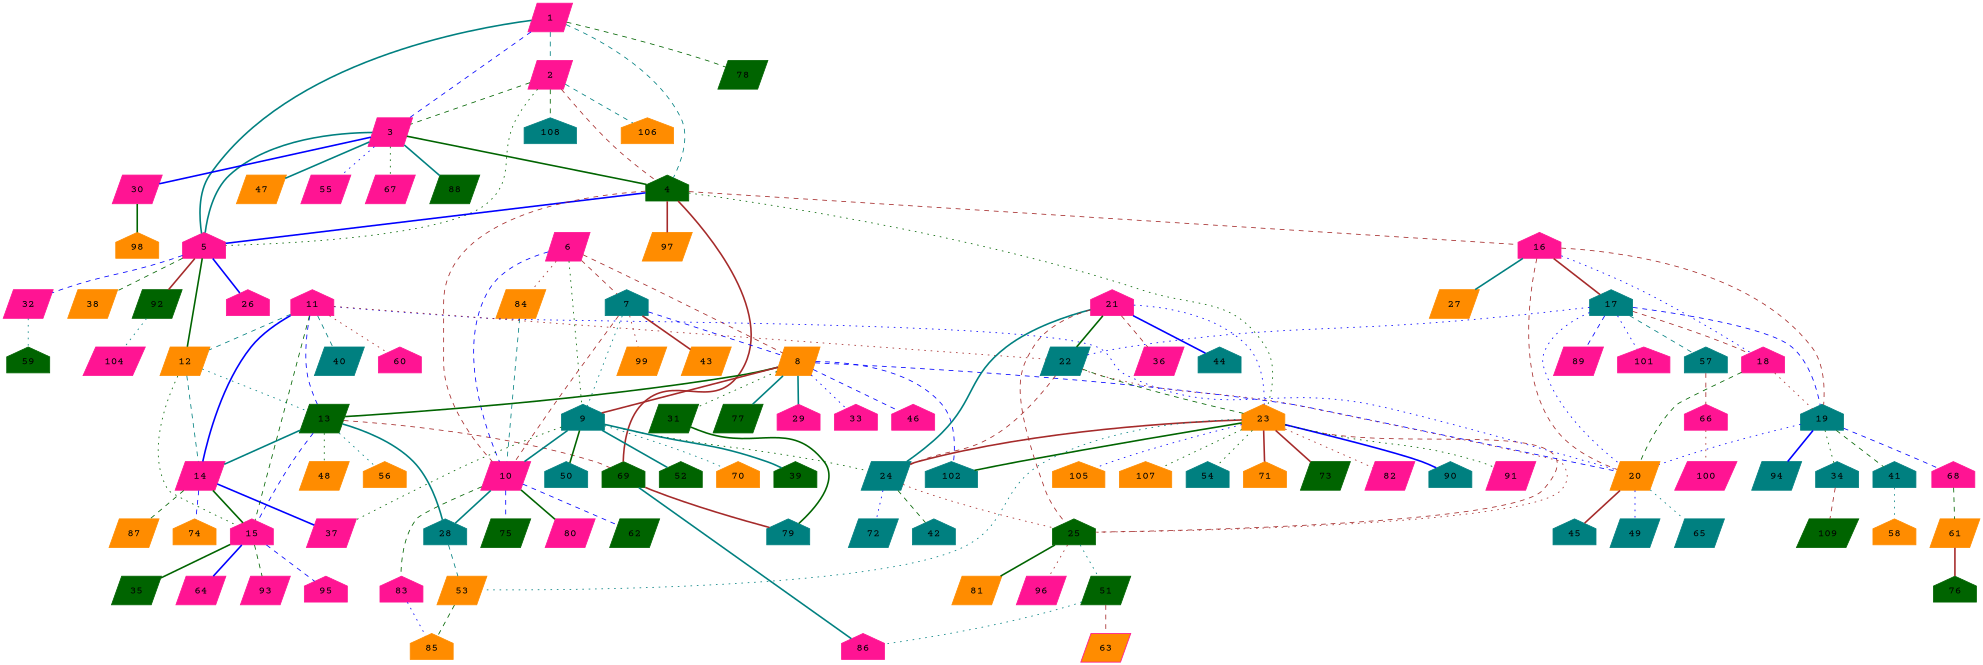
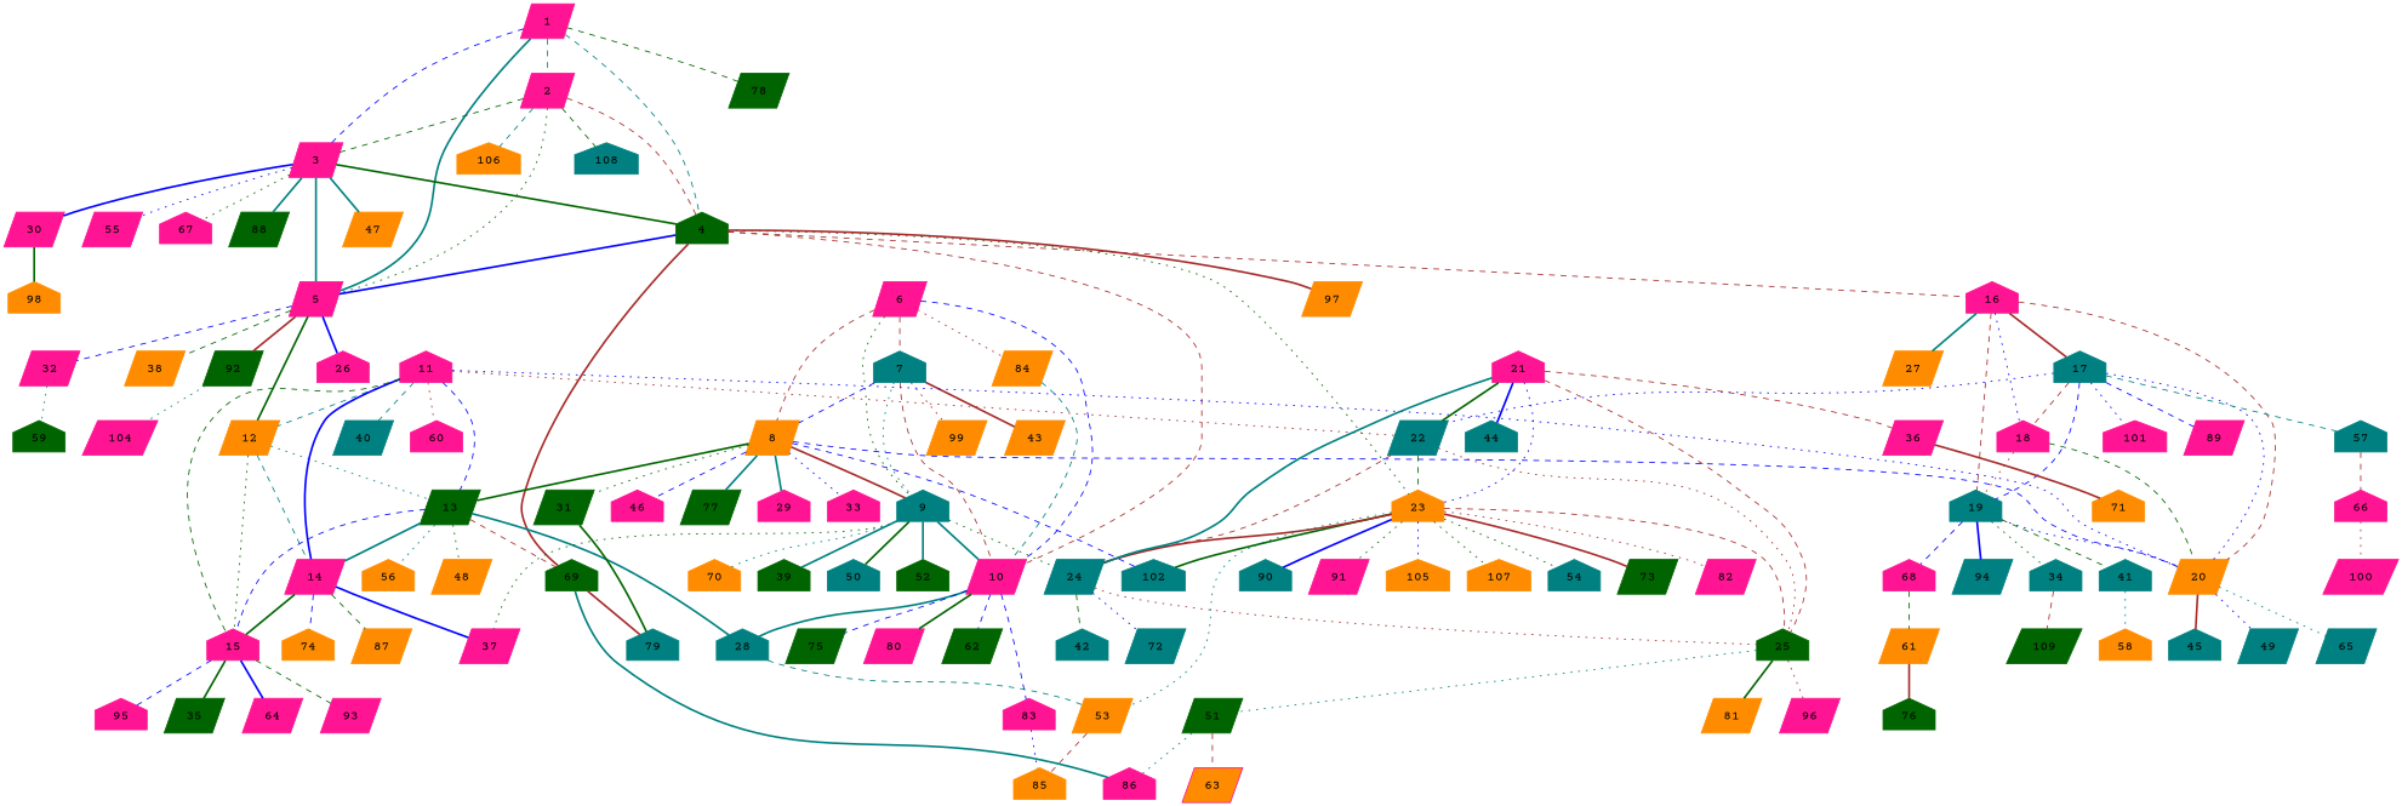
  graph {
    fontname="Courier Prime"
    node [color=deeppink fontname="Courier Prime" shape=parallelogram style=filled]
    edge [color=brown fontname="Courier Prime" style=dashed]
    1
    2
    3
    4 [color=darkgreen shape=house]
-   5 [shape=house]
+   5
    78 [color=darkgreen]
    106 [color=darkorange shape=house]
    108 [color=teal shape=house]
    30
    47 [color=darkorange]
    55
-   67
+   67 [shape=house]
    88 [color=darkgreen]
    10
    16 [shape=house]
    23 [color=darkorange shape=house]
    69 [color=darkgreen shape=house]
    97 [color=darkorange]
    12 [color=darkorange]
    26 [shape=house]
    32
    38 [color=darkorange]
    92 [color=darkgreen]
    98 [color=darkorange shape=house]
    28 [color=teal shape=house]
    62 [color=darkgreen]
    75 [color=darkgreen]
    80
    83 [shape=house]
    20 [color=darkorange]
    17 [color=teal shape=house]
    18 [shape=house]
    19 [color=teal shape=house]
    27 [color=darkorange]
    102 [color=teal shape=house]
    24 [color=teal]
    25 [color=darkgreen shape=house]
    53 [color=darkorange]
    54 [color=teal shape=house]
    71 [color=darkorange shape=house]
    73 [color=darkgreen]
    82
    90 [color=teal shape=house]
    91
    105 [color=darkorange shape=house]
    107 [color=darkorange shape=house]
    79 [color=teal shape=house]
    86 [shape=house]
    13 [color=darkgreen]
    14
    15 [shape=house]
    59 [color=darkgreen shape=house]
    104
    6
    7 [color=teal shape=house]
    8 [color=darkorange]
    9 [color=teal shape=house]
    84 [color=darkorange]
    43 [color=darkorange]
    99 [color=darkorange]
    29 [shape=house]
    31 [color=darkgreen]
    33 [shape=house]
    46 [shape=house]
    77 [color=darkgreen]
    37
    39 [color=darkgreen shape=house]
    50 [color=teal shape=house]
    52 [color=darkgreen shape=house]
    70 [color=darkorange shape=house]
    48 [color=darkorange]
    56 [color=darkorange shape=house]
    45 [color=teal shape=house]
    49 [color=teal]
    65 [color=teal]
    42 [color=teal shape=house]
    72 [color=teal]
    85 [color=darkorange shape=house]
    11 [shape=house]
    22 [color=teal]
    40 [color=teal]
    60 [shape=house]
    74 [color=darkorange shape=house]
    87 [color=darkorange]
    35 [color=darkgreen]
    64
    93
    95 [shape=house]
    57 [color=teal shape=house]
    89
    101 [shape=house]
    34 [color=teal shape=house]
    41 [color=teal shape=house]
    68 [shape=house]
    94 [color=teal]
    66 [shape=house]
    109 [color=darkgreen]
    58 [color=darkorange shape=house]
    61 [color=darkorange]
    21 [shape=house]
    36
    44 [color=teal shape=house]
    51 [color=darkgreen]
    81 [color=darkorange]
    96
    63 [fillcolor=darkorange]
    100
    76 [color=darkgreen shape=house]
    1 -- 2 [color=teal]
    1 -- 3 [color=blue]
    1 -- 4 [color=teal]
    1 -- 5 [color=teal style=bold]
    1 -- 78 [color=darkgreen]
    2 -- 3 [color=darkgreen]
    2 -- 4
    2 -- 5 [color=darkgreen style=dotted]
    2 -- 106 [color=teal]
    2 -- 108 [color=darkgreen]
    3 -- 4 [color=darkgreen style=bold]
    3 -- 5 [color=teal style=bold]
    3 -- 30 [color=blue style=bold]
    3 -- 47 [color=teal style=bold]
    3 -- 55 [color=blue style=dotted]
    3 -- 67 [color=darkgreen style=dotted]
    3 -- 88 [color=teal style=bold]
    4 -- 5 [color=blue style=bold]
    4 -- 10
    4 -- 16
    4 -- 23 [color=darkgreen style=dotted]
    4 -- 69 [style=bold]
    4 -- 97 [style=bold]
    5 -- 12 [color=darkgreen style=bold]
    5 -- 26 [color=blue style=bold]
    5 -- 32 [color=blue]
    5 -- 38 [color=darkgreen]
    5 -- 92 [style=bold]
    30 -- 98 [color=darkgreen style=bold]
    10 -- 28 [color=teal style=bold]
    10 -- 62 [color=blue]
    10 -- 75 [color=blue]
    10 -- 80 [color=darkgreen style=bold]
-   10 -- 83 [color=darkgreen]
+   10 -- 83 [color=blue]
    16 -- 20
    16 -- 17 [style=bold]
    16 -- 18 [color=blue style=dotted]
    16 -- 19
    16 -- 27 [color=teal style=bold]
    23 -- 102 [color=darkgreen style=bold]
    23 -- 24 [style=bold]
    23 -- 25
    23 -- 53 [color=teal style=dotted]
    23 -- 54 [color=darkgreen style=dotted]
-   23 -- 71 [style=bold]
+   36 -- 71 [style=bold]
    23 -- 73 [style=bold]
    23 -- 82 [style=dotted]
    23 -- 90 [color=blue style=bold]
    23 -- 91 [color=darkgreen style=dotted]
    23 -- 105 [color=blue style=dotted]
    23 -- 107 [color=darkgreen style=dotted]
    69 -- 79 [style=bold]
    69 -- 86 [color=teal style=bold]
    12 -- 13 [color=teal style=dotted]
    12 -- 14 [color=teal]
    12 -- 15 [color=darkgreen style=dotted]
    32 -- 59 [color=teal style=dotted]
    92 -- 104 [color=teal style=dotted]
    28 -- 53 [color=teal]
    83 -- 85 [color=blue style=dotted]
    20 -- 45 [style=bold]
    20 -- 49 [color=blue style=dotted]
    20 -- 65 [color=teal style=dotted]
    17 -- 20 [color=blue style=dotted]
    17 -- 18
    17 -- 19 [color=blue]
    17 -- 22 [color=blue style=dotted]
    17 -- 57 [color=teal]
    17 -- 89 [color=blue]
    17 -- 101 [color=blue style=dotted]
    18 -- 20 [color=darkgreen]
    18 -- 19 [style=dotted]
    19 -- 20 [color=blue style=dotted]
    19 -- 34 [color=darkgreen style=dotted]
    19 -- 41 [color=darkgreen]
    19 -- 68 [color=blue]
    19 -- 94 [color=blue style=bold]
    24 -- 25 [style=dotted]
    24 -- 42 [color=darkgreen]
    24 -- 72 [color=blue style=dotted]
    25 -- 51 [color=teal style=dotted]
    25 -- 81 [color=darkgreen style=bold]
    25 -- 96 [style=dotted]
-   53 -- 85 [color=darkgreen]
+   53 -- 85
    13 -- 69
    13 -- 28 [color=teal style=bold]
    13 -- 14 [color=teal style=bold]
    13 -- 15 [color=blue]
    13 -- 48 [color=darkgreen style=dotted]
    13 -- 56 [color=teal style=dotted]
    14 -- 15 [color=darkgreen style=bold]
    14 -- 37 [color=blue style=bold]
    14 -- 74 [color=blue]
    14 -- 87 [color=darkgreen]
    15 -- 35 [color=darkgreen style=bold]
    15 -- 64 [color=blue style=bold]
    15 -- 93 [color=darkgreen]
    15 -- 95 [color=blue]
    6 -- 10 [color=blue]
    6 -- 7
    6 -- 8
    6 -- 9 [color=darkgreen style=dotted]
    6 -- 84 [style=dotted]
    7 -- 10
    7 -- 8 [color=blue]
    7 -- 9 [color=teal style=dotted]
    7 -- 43 [style=bold]
    7 -- 99 [style=dotted]
    8 -- 20 [color=blue]
    8 -- 102 [color=blue]
    8 -- 13 [color=darkgreen style=bold]
    8 -- 9 [style=bold]
    8 -- 29 [color=teal style=bold]
    8 -- 31 [color=darkgreen style=dotted]
    8 -- 33 [color=blue style=dotted]
    8 -- 46 [color=blue]
    8 -- 77 [color=teal style=bold]
    9 -- 10 [color=teal style=bold]
    9 -- 24 [color=darkgreen style=dotted]
    9 -- 37 [color=darkgreen style=dotted]
    9 -- 39 [color=teal style=bold]
    9 -- 50 [color=darkgreen style=bold]
    9 -- 52 [color=teal style=bold]
    9 -- 70 [color=teal style=dotted]
    84 -- 10 [color=teal]
    31 -- 79 [color=darkgreen style=bold]
    11 -- 12 [color=teal]
    11 -- 20 [color=blue style=dotted]
    11 -- 13 [color=blue]
    11 -- 14 [color=blue style=bold]
    11 -- 15 [color=darkgreen]
    11 -- 22 [style=dotted]
    11 -- 40 [color=teal]
    11 -- 60 [style=dotted]
    22 -- 23 [color=darkgreen]
    22 -- 24
    22 -- 25 [style=dotted]
    57 -- 66
    34 -- 109
    41 -- 58 [color=teal style=dotted]
    68 -- 61 [color=darkgreen]
    66 -- 100 [style=dotted]
    61 -- 76 [style=bold]
    21 -- 23 [color=blue style=dotted]
    21 -- 24 [color=teal style=bold]
    21 -- 25
    21 -- 22 [color=darkgreen style=bold]
    21 -- 36
    21 -- 44 [color=blue style=bold]
    51 -- 86 [color=teal style=dotted]
    51 -- 63
  }
